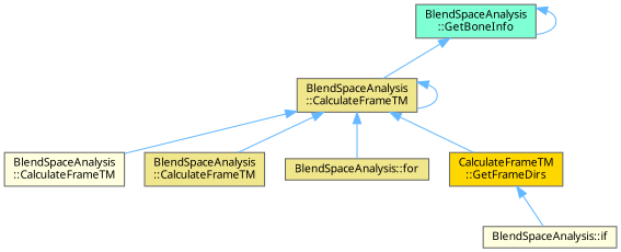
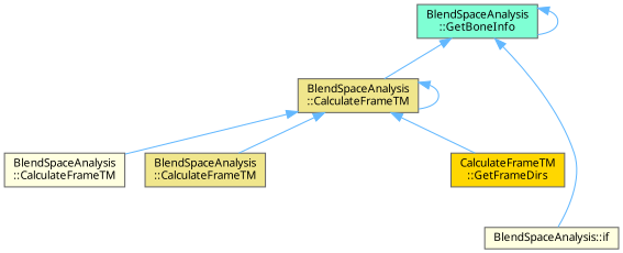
  digraph {
    fontname="Noto Sans"
    rankdir=TB
    node [color=grey40 fillcolor=khaki fontname="Noto Sans" fontsize=10 shape=box style=filled]
    edge [color=steelblue1 dir=back fontname="Noto Sans" fontsize=10 labelfontname=Helvetica labelfontsize=10 style=solid]
    n1 [color=gray40 fillcolor=aquamarine fontcolor=black height=0.2 label="BlendSpaceAnalysis\l::GetBoneInfo" width=0.4]
    n2 [height=0.2 label="BlendSpaceAnalysis\l::CalculateFrameTM" width=0.4]
    n3 [fillcolor=lightyellow height=0.2 label="BlendSpaceAnalysis::if" width=0.4]
    n4 [fillcolor=lightyellow height=0.2 label="BlendSpaceAnalysis\l::CalculateFrameTM" width=0.4]
    n5 [height=0.2 label="BlendSpaceAnalysis\l::CalculateFrameTM" width=0.4]
-   n6 [height=0.2 label="BlendSpaceAnalysis::for" width=0.4]
    n7 [fillcolor=gold height=0.2 label="CalculateFrameTM\l::GetFrameDirs" width=0.4]
    n1 -> n1
    n1 -> n2
-   n7 -> n3
+   n1 -> n3
    n2 -> n2
    n2 -> n4
    n2 -> n5
-   n2 -> n6
    n2 -> n7
  }
